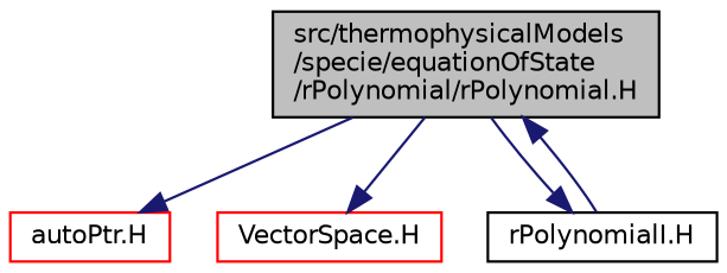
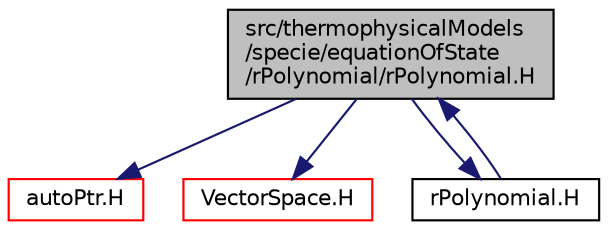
  digraph {
    node [color=black fontname=Helvetica fontsize=10 shape=record]
    edge [color=midnightblue fontname=Helvetica fontsize=10 labelfontname=Helvetica labelfontsize=10 style=solid]
    n1 [fillcolor=grey75 fontcolor=black height=0.2 label="src/thermophysicalModels\l/specie/equationOfState\l/rPolynomial/rPolynomial.H" style=filled width=0.4]
    n2 [color=red height=0.2 label="autoPtr.H" width=0.4]
    n3 [color=red height=0.2 label="VectorSpace.H" width=0.4]
-   n4 [height=0.2 label="rPolynomialI.H" width=0.4]
+   n4 [height=0.2 label="rPolynomial.H" width=0.4]
    n1 -> n2
    n1 -> n3
    n1 -> n4
    n4 -> n1
  }
